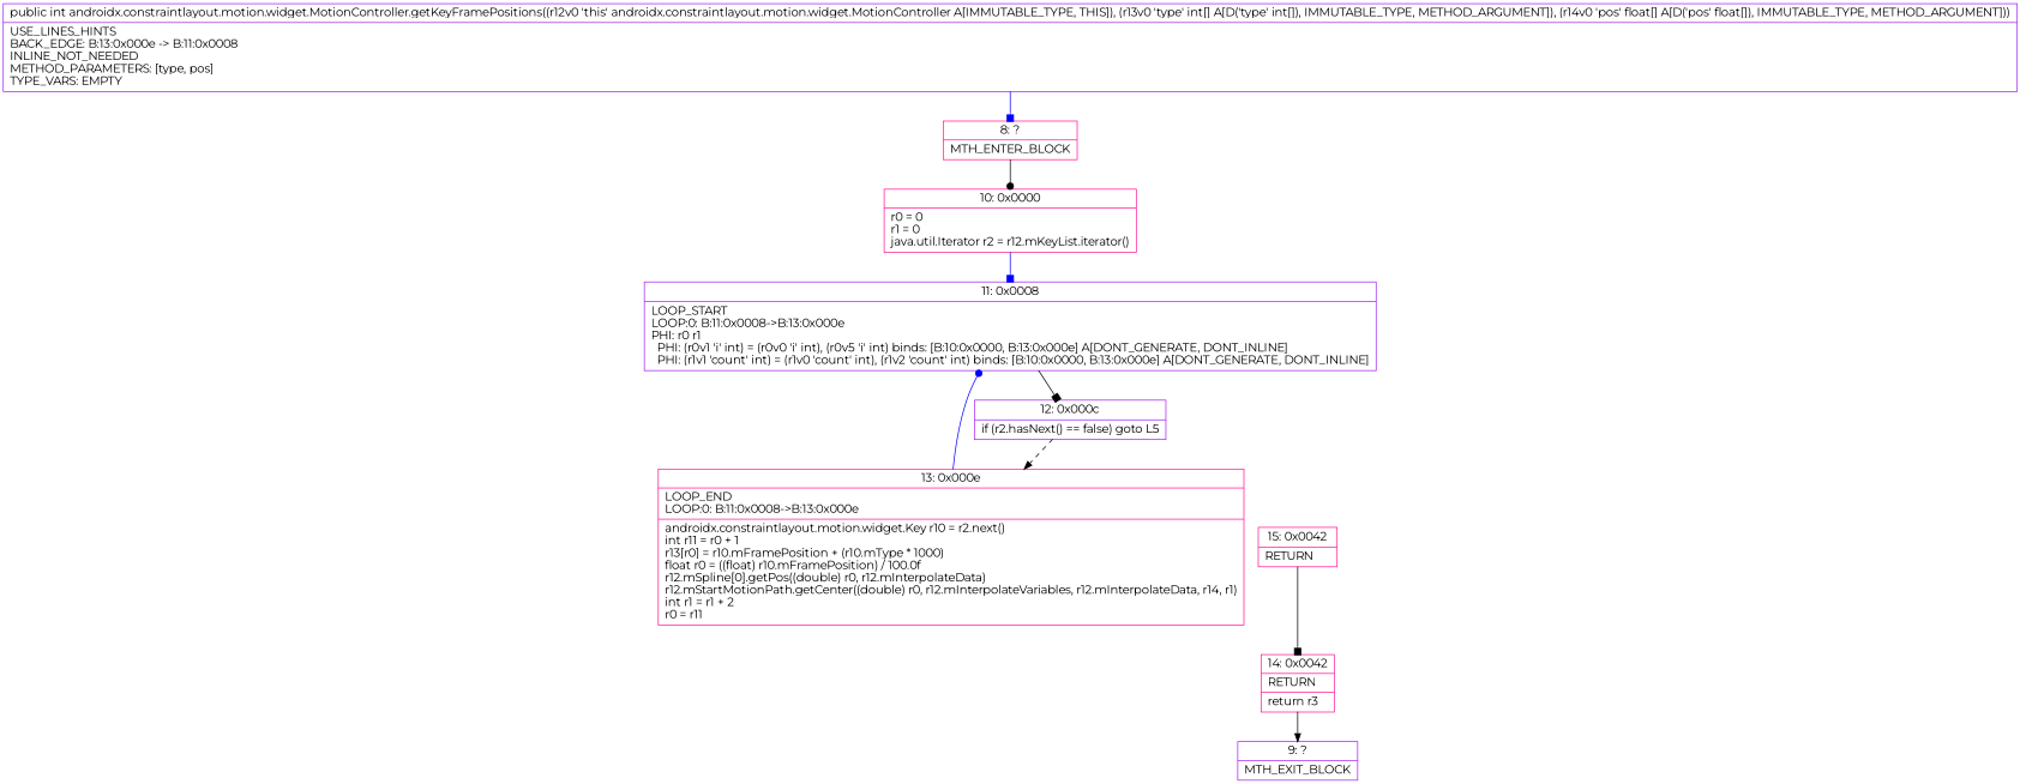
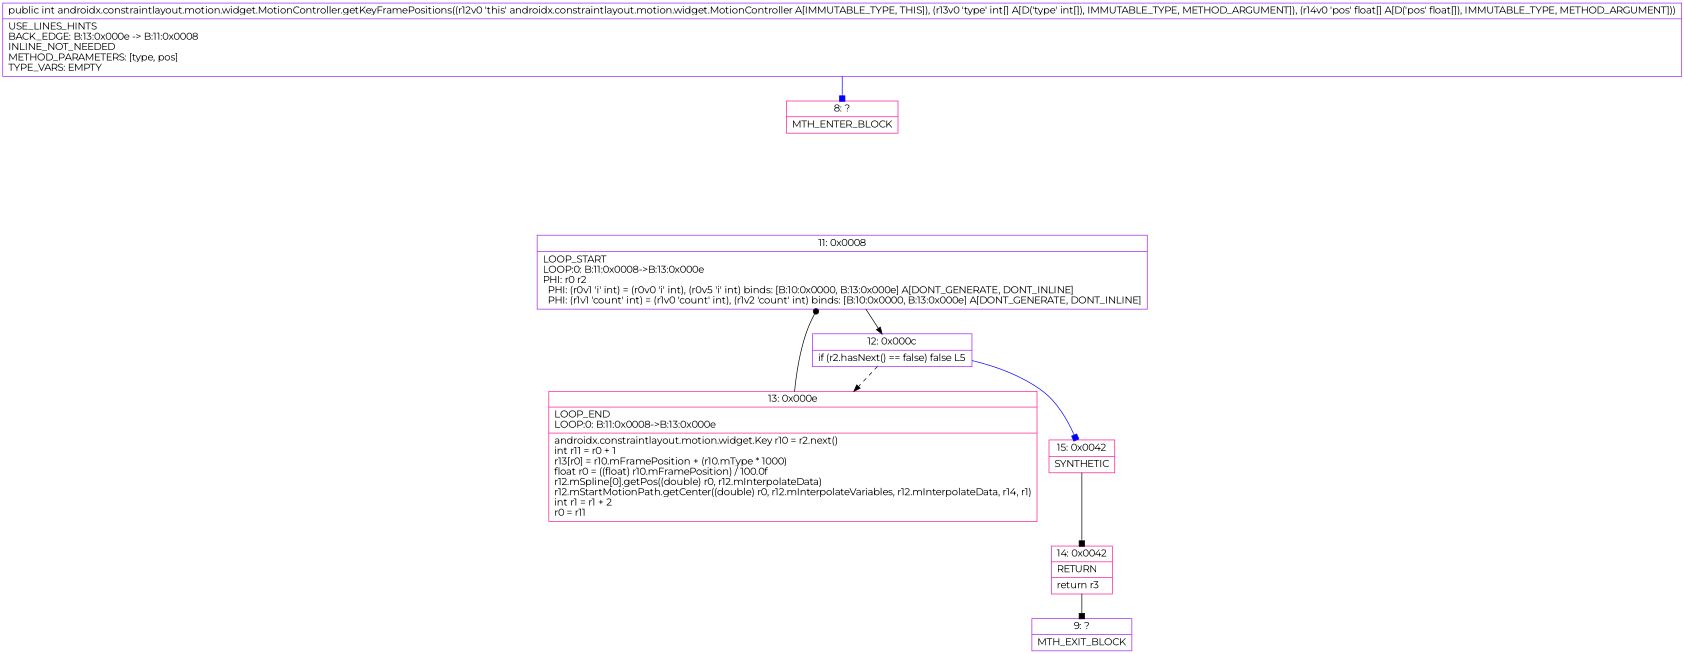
  digraph {
    fontname=Montserrat
    node [color=deeppink fontname=Montserrat shape=record]
    edge [arrowhead=box color=black fontname=Montserrat]
    n1 [label="{8\:\ ?|MTH_ENTER_BLOCK\l}"]
-   n2 [label="{10\:\ 0x0000|r0 = 0\lr1 = 0\ljava.util.Iterator r2 = r12.mKeyList.iterator()\l}"]
-   n3 [color=purple label="{11\:\ 0x0008|LOOP_START\lLOOP:0: B:11:0x0008\-\>B:13:0x000e\lPHI: r0 r1 \l  PHI: (r0v1 'i' int) = (r0v0 'i' int), (r0v5 'i' int) binds: [B:10:0x0000, B:13:0x000e] A[DONT_GENERATE, DONT_INLINE]\l  PHI: (r1v1 'count' int) = (r1v0 'count' int), (r1v2 'count' int) binds: [B:10:0x0000, B:13:0x000e] A[DONT_GENERATE, DONT_INLINE]\l}"]
-   n4 [color=purple label="{12\:\ 0x000c|if (r2.hasNext() == false) goto L5\l}"]
+   n3 [color=purple label="{11\:\ 0x0008|LOOP_START\lLOOP:0: B:11:0x0008\-\>B:13:0x000e\lPHI: r0 r2 \l  PHI: (r0v1 'i' int) = (r0v0 'i' int), (r0v5 'i' int) binds: [B:10:0x0000, B:13:0x000e] A[DONT_GENERATE, DONT_INLINE]\l  PHI: (r1v1 'count' int) = (r1v0 'count' int), (r1v2 'count' int) binds: [B:10:0x0000, B:13:0x000e] A[DONT_GENERATE, DONT_INLINE]\l}"]
+   n4 [color=purple label="{12\:\ 0x000c|if (r2.hasNext() == false) false L5\l}"]
    n5 [label="{13\:\ 0x000e|LOOP_END\lLOOP:0: B:11:0x0008\-\>B:13:0x000e\l|androidx.constraintlayout.motion.widget.Key r10 = r2.next()\lint r11 = r0 + 1\lr13[r0] = r10.mFramePosition + (r10.mType * 1000)\lfloat r0 = ((float) r10.mFramePosition) \/ 100.0f\lr12.mSpline[0].getPos((double) r0, r12.mInterpolateData)\lr12.mStartMotionPath.getCenter((double) r0, r12.mInterpolateVariables, r12.mInterpolateData, r14, r1)\lint r1 = r1 + 2\lr0 = r11\l}"]
-   n6 [label="{15\:\ 0x0042|RETURN\l}"]
+   n6 [label="{15\:\ 0x0042|SYNTHETIC\l}"]
    n7 [label="{14\:\ 0x0042|RETURN\l|return r3\l}"]
    n8 [color=purple label="{9\:\ ?|MTH_EXIT_BLOCK\l}"]
    n9 [color=purple label="{public int androidx.constraintlayout.motion.widget.MotionController.getKeyFramePositions((r12v0 'this' androidx.constraintlayout.motion.widget.MotionController A[IMMUTABLE_TYPE, THIS]), (r13v0 'type' int[] A[D('type' int[]), IMMUTABLE_TYPE, METHOD_ARGUMENT]), (r14v0 'pos' float[] A[D('pos' float[]), IMMUTABLE_TYPE, METHOD_ARGUMENT]))  | USE_LINES_HINTS\lBACK_EDGE: B:13:0x000e \-\> B:11:0x0008\lINLINE_NOT_NEEDED\lMETHOD_PARAMETERS: [type, pos]\lTYPE_VARS: EMPTY\l}"]
-   n1 -> n2 [arrowhead=dot]
-   n2 -> n3 [color=blue]
-   n3 -> n4
+   n3 -> n4 [arrowhead=normal]
    n4 -> n5 [arrowhead=normal style=dashed]
-   n5 -> n3 [arrowhead=dot color=blue]
+   n4 -> n6 [color=blue]
+   n5 -> n3 [arrowhead=dot]
    n6 -> n7
-   n7 -> n8 [arrowhead=normal]
+   n7 -> n8
    n9 -> n1 [color=blue]
  }
